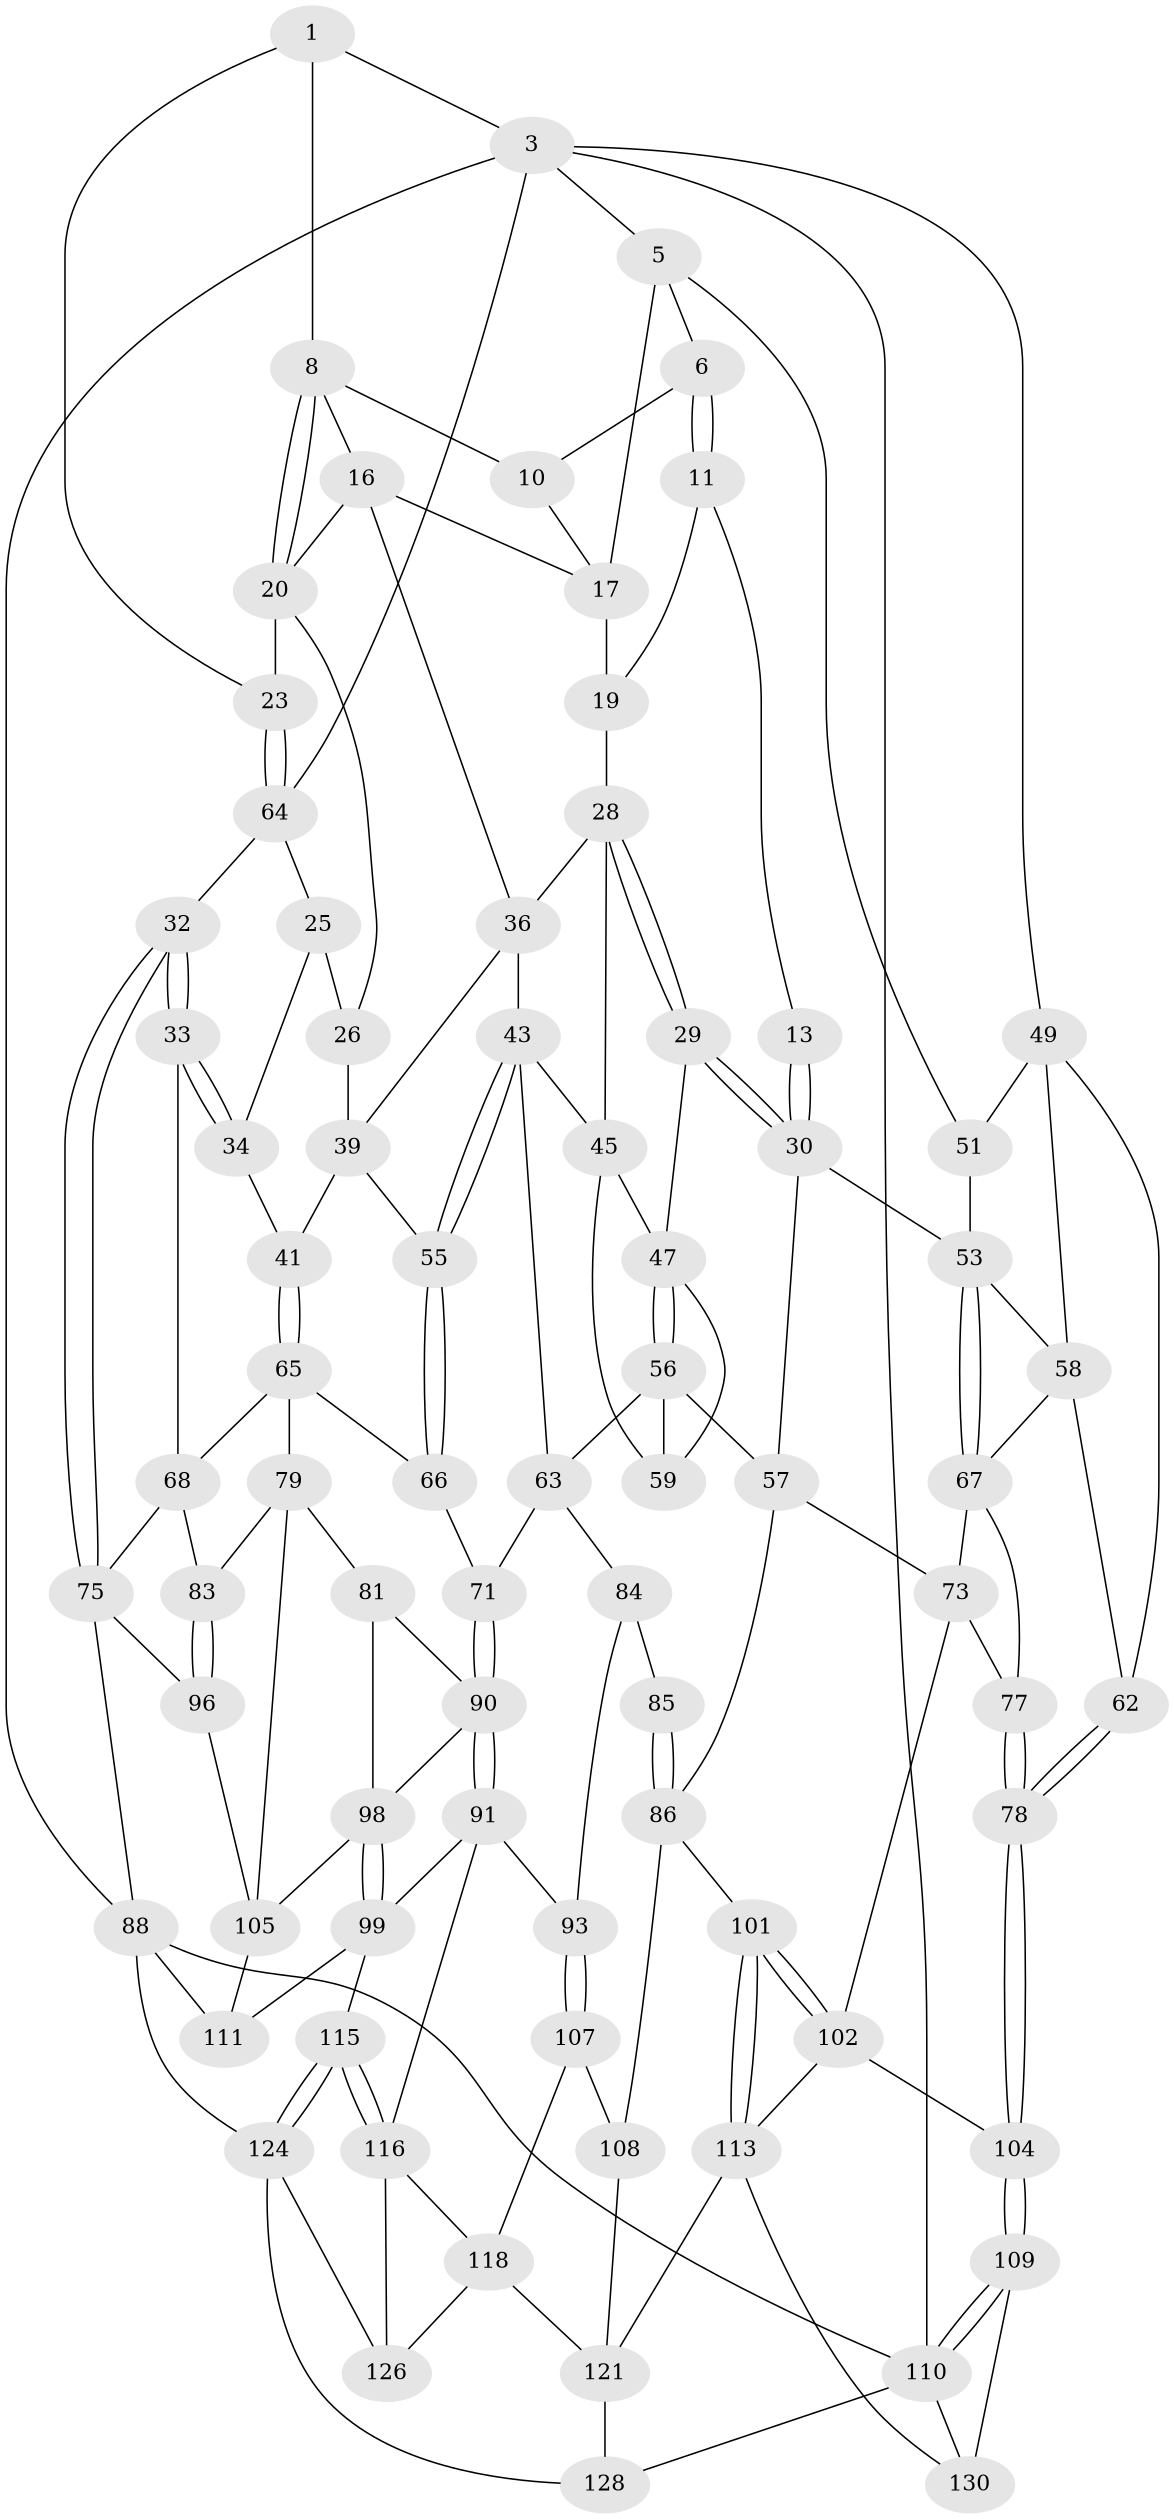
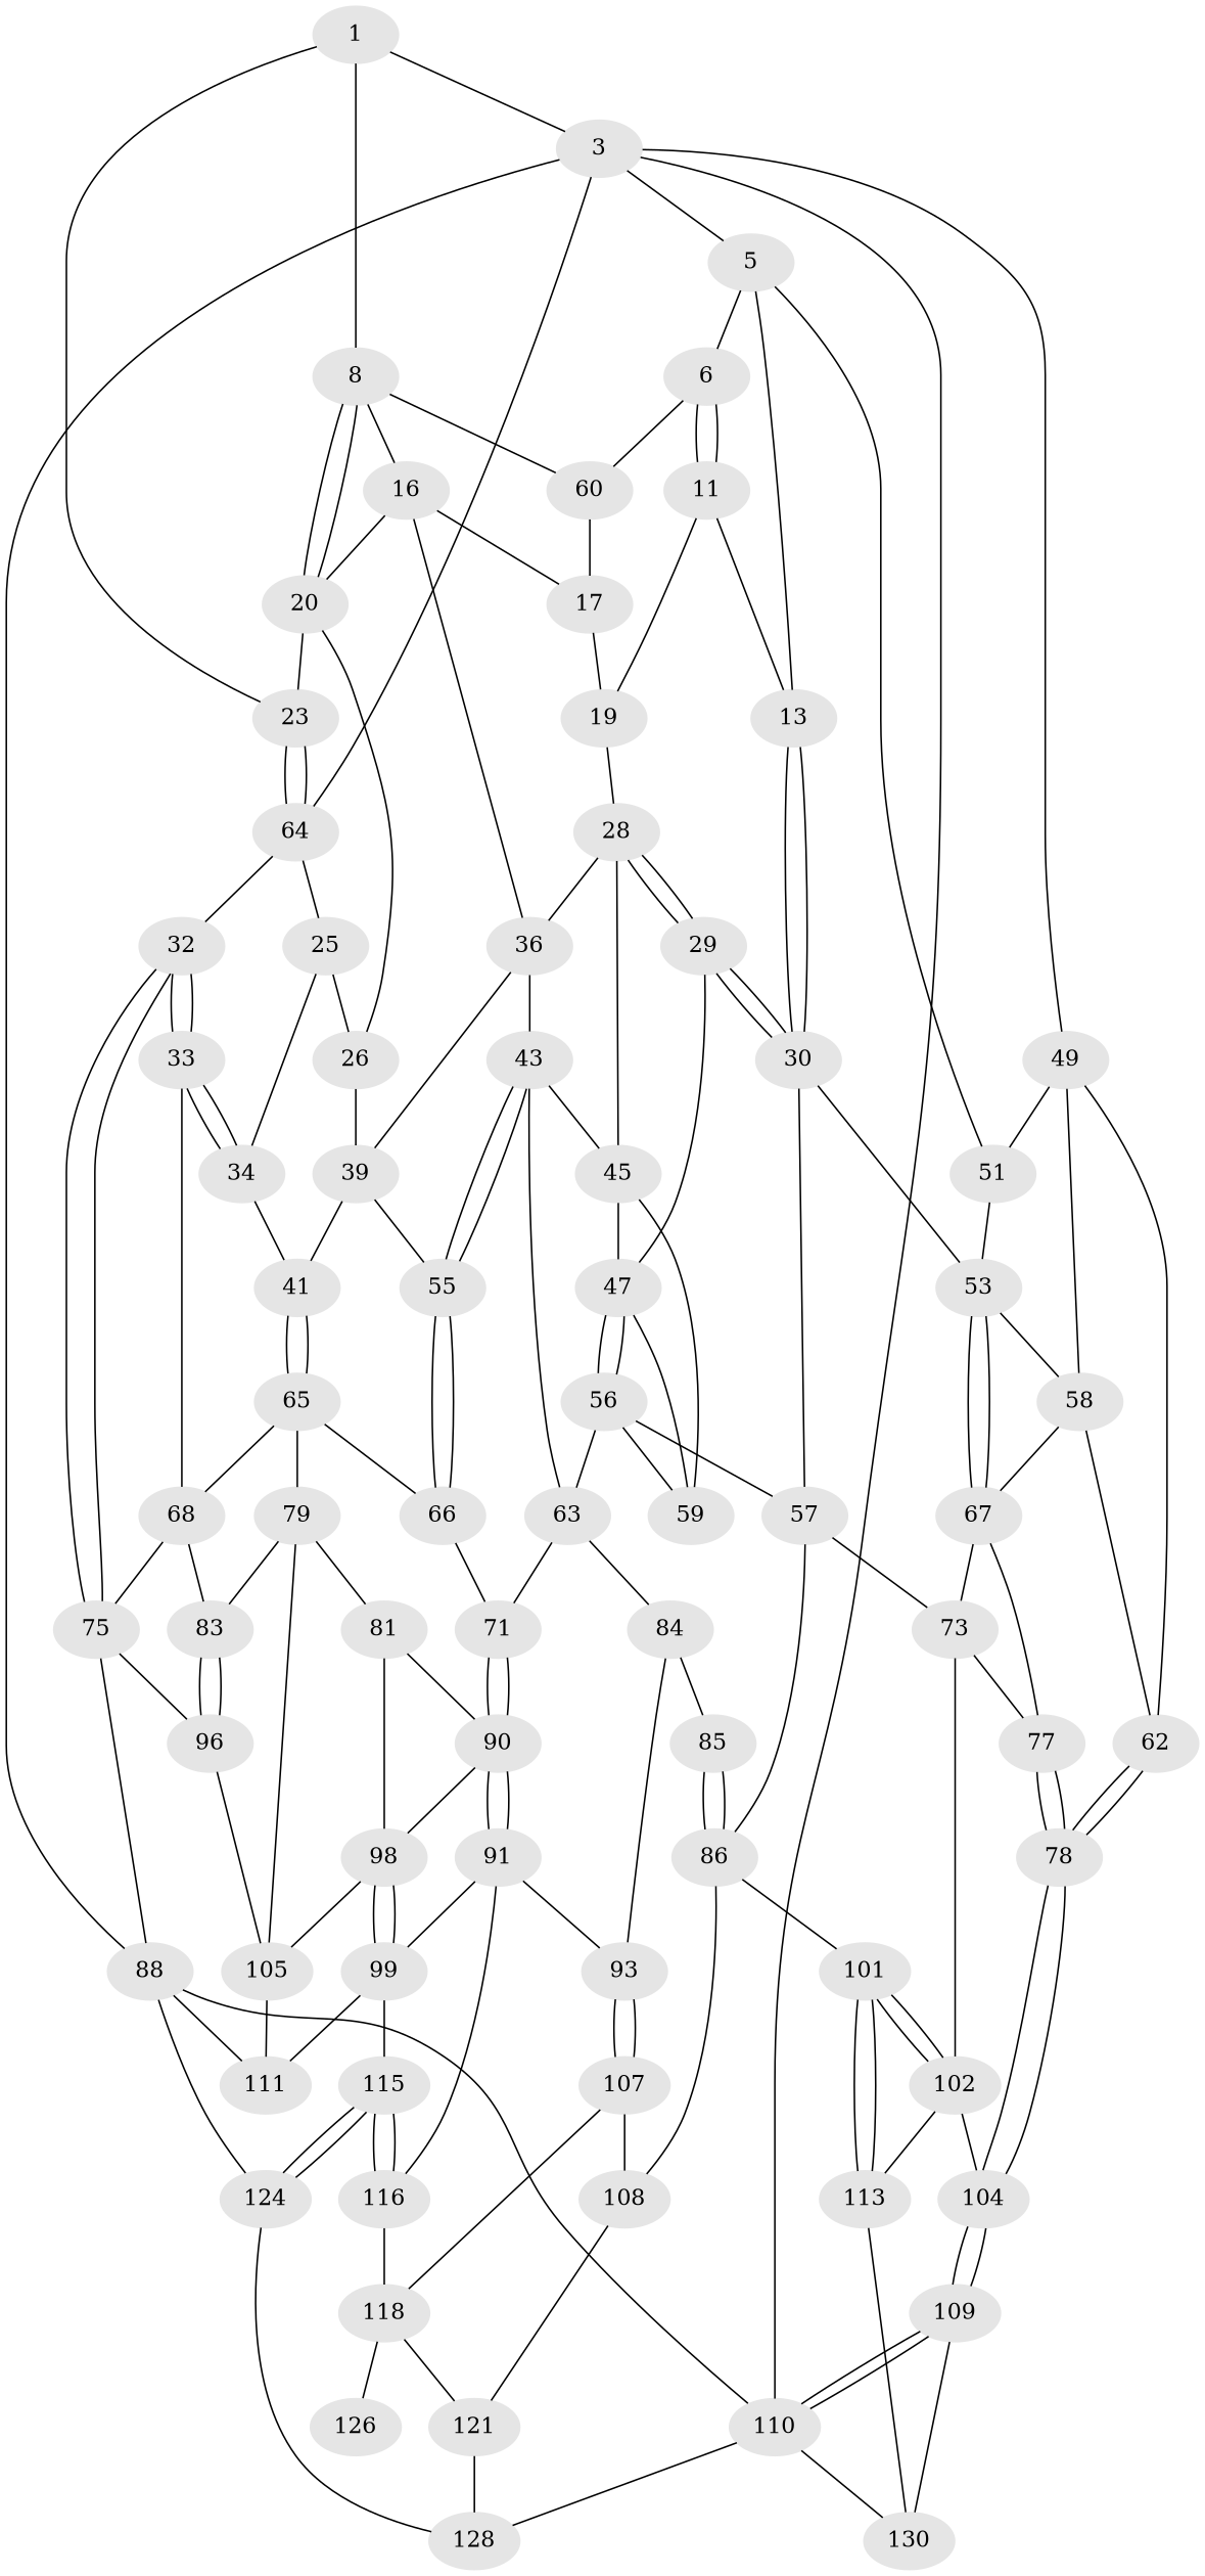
  graph {
    node [color=gray90 style=filled]
    1 [super="+2"]
    3 [super="+4"]
    8 [super="+9"]
    23
    5 [super="+14"]
    n6 [label=64 super="+31"]
    49 [super="+50"]
    88 [super="+123"]
    110 [super="+129"]
-   10 [super="+15"]
+   10 [super="+15" label=60]
    16 [super="+22"]
    20 [super="+21"]
    6 [super="+7"]
    13
    51
    25 [super="+35"]
    32
    58 [super="+61"]
    62
    111
    124 [super="+127"]
    130 [super="+131"]
    128
    11 [super="+12"]
    30 [super="+52"]
    53 [super="+54"]
    17 [super="+18"]
    19 [super="+27"]
    36 [super="+40"]
    26 [super="+38"]
    28 [super="+37"]
    57 [super="+72"]
    39 [super="+42"]
    43 [super="+44"]
    29
    45 [super="+46"]
    34
    33
    75 [super="+89"]
    41
    55
    47 [super="+48"]
    59
    56 [super="+60"]
    67 [super="+74"]
    73 [super="+97"]
    86 [super="+87"]
    68 [super="+76"]
    96
    83
    65 [super="+69"]
    63 [super="+64"]
    66 [super="+70"]
    79 [super="+80"]
    71
    84 [super="+94"]
    78
    77
    102 [super="+103"]
    101
    108 [super="+120"]
    104
    90 [super="+95"]
    85
    93
    81 [super="+82"]
    105 [super="+106"]
    98 [super="+100"]
    91 [super="+92"]
    113 [super="+114"]
    109 [super="+132"]
    99 [super="+112"]
    107 [super="+119"]
    121 [super="+122"]
    126
    116 [super="+117"]
    115
    118 [super="+125"]
    1 -- 3
    1 -- 8
    1 -- 23
    3 -- 5
    3 -- n6
    3 -- 49
    3 -- 88
    3 -- 110
    8 -- 10
    8 -- 16
    8 -- 20
    8 -- 20
    23 -- n6
    23 -- n6
    5 -- 6
-   5 -- 17
+   5 -- 13
    5 -- 51
    n6 -- 25
    n6 -- 32
    49 -- 51
    49 -- 58
    49 -- 62
    88 -- 110
    88 -- 111
    88 -- 124
    110 -- 130
    110 -- 128
    10 -- 17
    16 -- 20
    16 -- 17
    16 -- 36
    20 -- 23
    20 -- 26
    6 -- 10
    6 -- 11
    6 -- 11
    13 -- 30
    13 -- 30
    51 -- 53
    25 -- 26 [weight=2]
    25 -- 34
    32 -- 33
    32 -- 33
    32 -- 75
    32 -- 75
    58 -- 62
    58 -- 67
    62 -- 78
    62 -- 78
    124 -- 128
-   124 -- 126
    11 -- 13
    11 -- 19
    30 -- 53
    30 -- 57
    53 -- 58
    53 -- 67
    53 -- 67
    17 -- 19 [weight=2]
    19 -- 28
    36 -- 39
    36 -- 43
    26 -- 39
    28 -- 36
    28 -- 29
    28 -- 29
    28 -- 45
    57 -- 73
    57 -- 86
    39 -- 41
    39 -- 55
    43 -- 45
    43 -- 55
    43 -- 55
    43 -- 63
    29 -- 30
    29 -- 30
    29 -- 47
    45 -- 47
    45 -- 59
    34 -- 41
    33 -- 34
    33 -- 34
    33 -- 68
    75 -- 88
    75 -- 96
    41 -- 65
    41 -- 65
    55 -- 66
    55 -- 66
    47 -- 59
    47 -- 56
    47 -- 56
    56 -- 57
    56 -- 59
    56 -- 63
    67 -- 73
    67 -- 77
    73 -- 77
    73 -- 102
    86 -- 101
    86 -- 108
    68 -- 75
    68 -- 83
    96 -- 105
    83 -- 96
    83 -- 96
    65 -- 68
    65 -- 66
    65 -- 79
    63 -- 71
    63 -- 84
    66 -- 71
    79 -- 83
    79 -- 81
    79 -- 105
    71 -- 90
    71 -- 90
    84 -- 85 [weight=2]
    84 -- 93
    78 -- 104
    78 -- 104
    77 -- 78
    77 -- 78
    102 -- 104
    102 -- 113
    101 -- 102
    101 -- 102
    101 -- 113
    101 -- 113
    108 -- 121
    104 -- 109
    104 -- 109
    90 -- 98
    90 -- 91
    90 -- 91
    85 -- 86
    85 -- 86
    93 -- 107
    93 -- 107
    81 -- 90
    81 -- 98
    105 -- 111
    98 -- 105
    98 -- 99
    98 -- 99
    91 -- 93
    91 -- 99
    91 -- 116
    113 -- 130
-   113 -- 121
    109 -- 110
    109 -- 110
    109 -- 130 [weight=2]
    99 -- 111
    99 -- 115
    107 -- 108 [weight=2]
    107 -- 118
    121 -- 128
-   116 -- 126
    116 -- 118
    115 -- 124
    115 -- 124
    115 -- 116
    115 -- 116
    118 -- 121
    118 -- 126
  }
